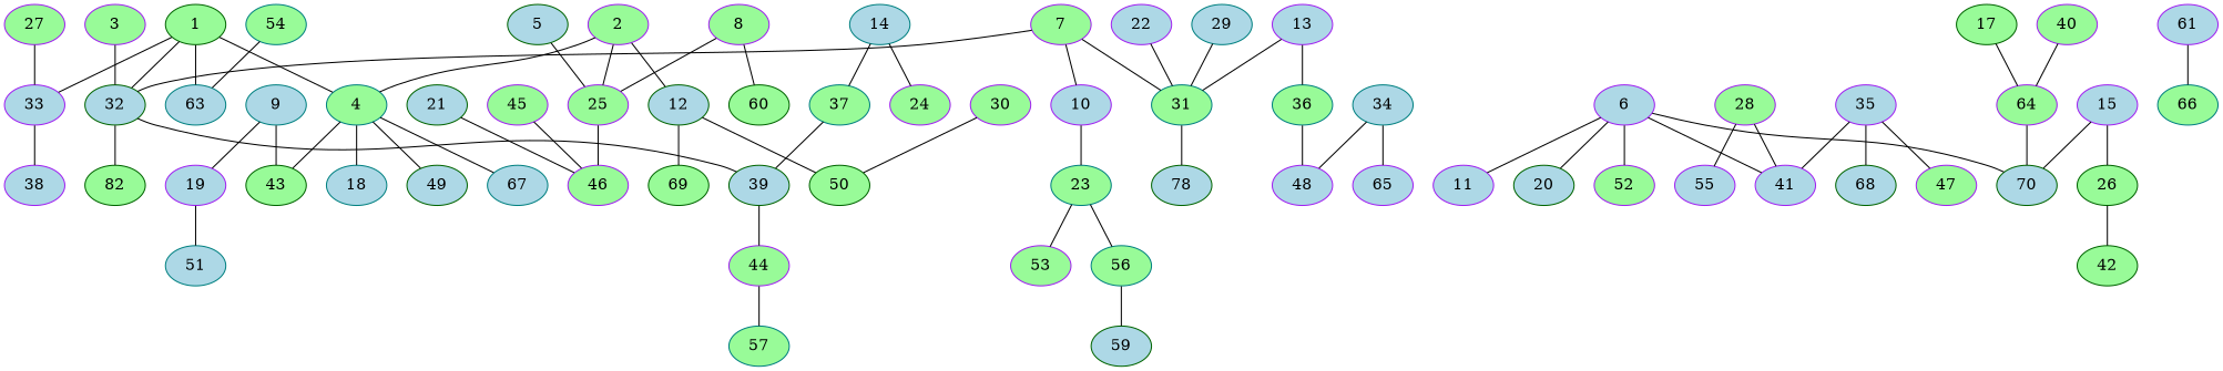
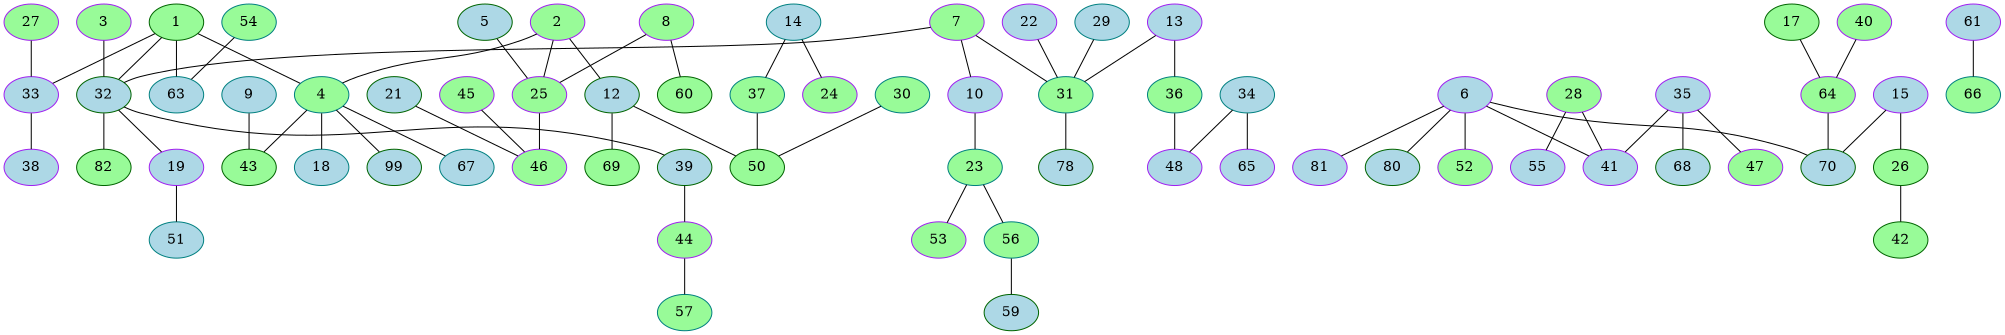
  graph {
    fontname="DejaVu Serif"
    node [color=purple fillcolor=palegreen fontname="DejaVu Serif" style=filled]
    edge [fontname="DejaVu Serif" weight=1.0]
    1 [color=darkgreen]
    4 [color=teal]
    32 [color=darkgreen fillcolor=lightblue]
    33 [fillcolor=lightblue]
    63 [color=teal fillcolor=lightblue]
    18 [color=teal fillcolor=lightblue]
    43 [color=darkgreen]
-   49 [color=darkgreen fillcolor=lightblue]
+   49 [color=darkgreen fillcolor=lightblue label=99]
    67 [color=teal fillcolor=lightblue]
    6 [fillcolor=lightblue]
-   11 [fillcolor=lightblue]
-   20 [color=darkgreen fillcolor=lightblue]
+   11 [fillcolor=lightblue label=81]
+   20 [color=darkgreen fillcolor=lightblue label=80]
    41 [fillcolor=lightblue]
    52
    70 [color=darkgreen fillcolor=lightblue]
    39 [color=darkgreen fillcolor=lightblue]
    n17 [color=darkgreen label=82]
    38 [fillcolor=lightblue]
    2
    12 [color=darkgreen fillcolor=lightblue]
    25
    50 [color=darkgreen]
    69 [color=darkgreen]
    46
    3
    5 [color=darkgreen fillcolor=lightblue]
    7
    10 [fillcolor=lightblue]
    31 [color=teal]
    23 [color=teal]
    n31 [color=darkgreen fillcolor=lightblue label=78]
    8
    60 [color=darkgreen]
    9 [color=teal fillcolor=lightblue]
    19 [fillcolor=lightblue]
    51 [color=teal fillcolor=lightblue]
    53
    56 [color=teal]
    61 [fillcolor=lightblue]
    66 [color=teal]
    13 [fillcolor=lightblue]
    36 [color=teal]
    48 [fillcolor=lightblue]
    14 [color=teal fillcolor=lightblue]
    24
    37 [color=teal]
    15 [fillcolor=lightblue]
    26 [color=darkgreen]
    42 [color=darkgreen]
    17 [color=darkgreen]
    64
    21 [color=darkgreen fillcolor=lightblue]
    22 [fillcolor=lightblue]
    59 [color=darkgreen fillcolor=lightblue]
    27
    28
    55 [fillcolor=lightblue]
    29 [color=teal fillcolor=lightblue]
-   30
+   30 [color=teal]
    44
    34 [color=teal fillcolor=lightblue]
    65 [fillcolor=lightblue]
    35 [fillcolor=lightblue]
    47
    68 [color=darkgreen fillcolor=lightblue]
    57 [color=teal]
    40
    45
    54 [color=teal]
    1 -- 4
    1 -- 32
    1 -- 33
    1 -- 63
    4 -- 18
    4 -- 43
    4 -- 49
    4 -- 67
    32 -- 39
    32 -- n17
    33 -- 38
    6 -- 11
    6 -- 20
    6 -- 41
    6 -- 52
    6 -- 70
    39 -- 44
    2 -- 4
    2 -- 12
    2 -- 25
    12 -- 50
    12 -- 69
    25 -- 46
    3 -- 32
    5 -- 25
    7 -- 32
    7 -- 10
    7 -- 31
    10 -- 23
    31 -- n31
    23 -- 53
    23 -- 56
    8 -- 25
    8 -- 60
    9 -- 43
-   9 -- 19
+   32 -- 19
    19 -- 51
    56 -- 59
    61 -- 66
    13 -- 31
    13 -- 36
    36 -- 48
    14 -- 24
    14 -- 37
-   37 -- 39
+   37 -- 50
    15 -- 70
    15 -- 26
    26 -- 42
    17 -- 64
    64 -- 70
    21 -- 46
    22 -- 31
    27 -- 33
    28 -- 41
    28 -- 55
    29 -- 31
    30 -- 50
    44 -- 57
    34 -- 48
    34 -- 65
    35 -- 41
    35 -- 47
    35 -- 68
    40 -- 64
    45 -- 46
    54 -- 63
  }
